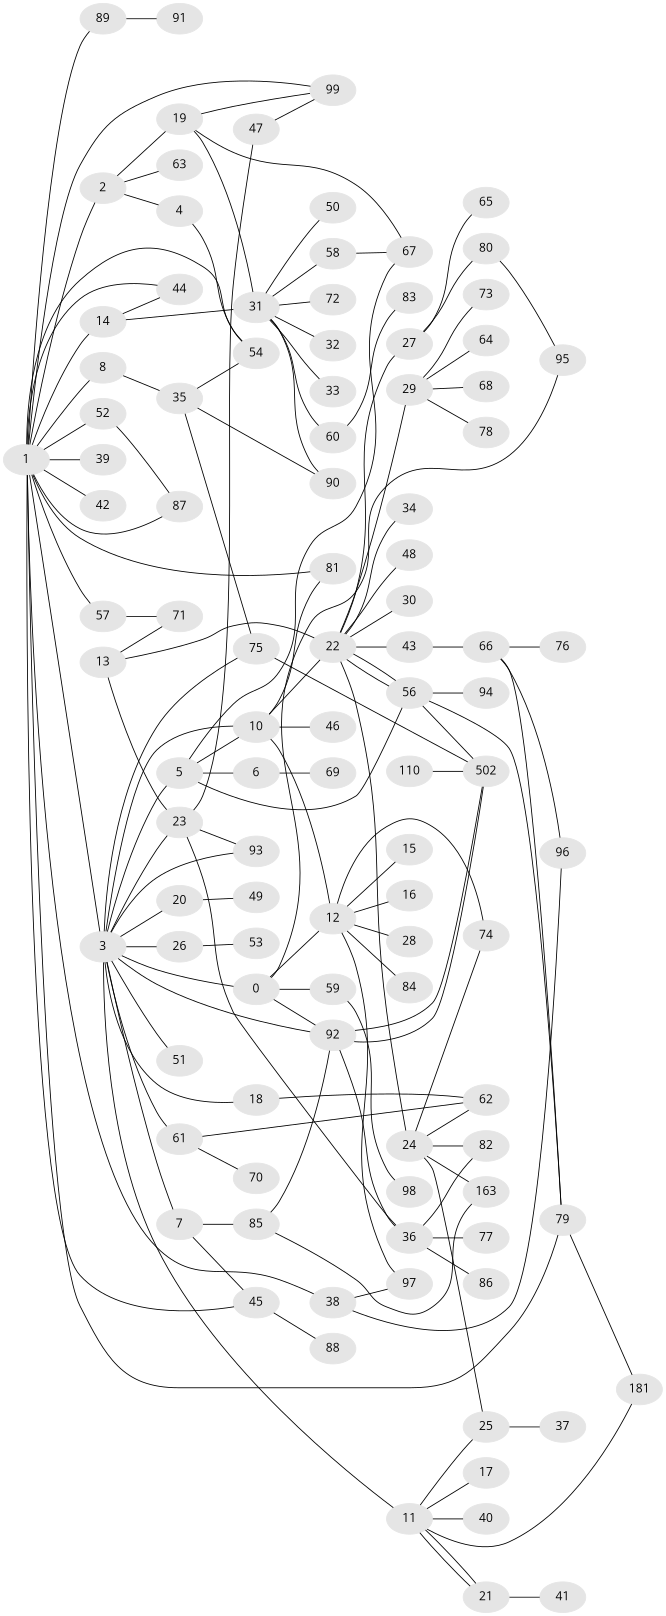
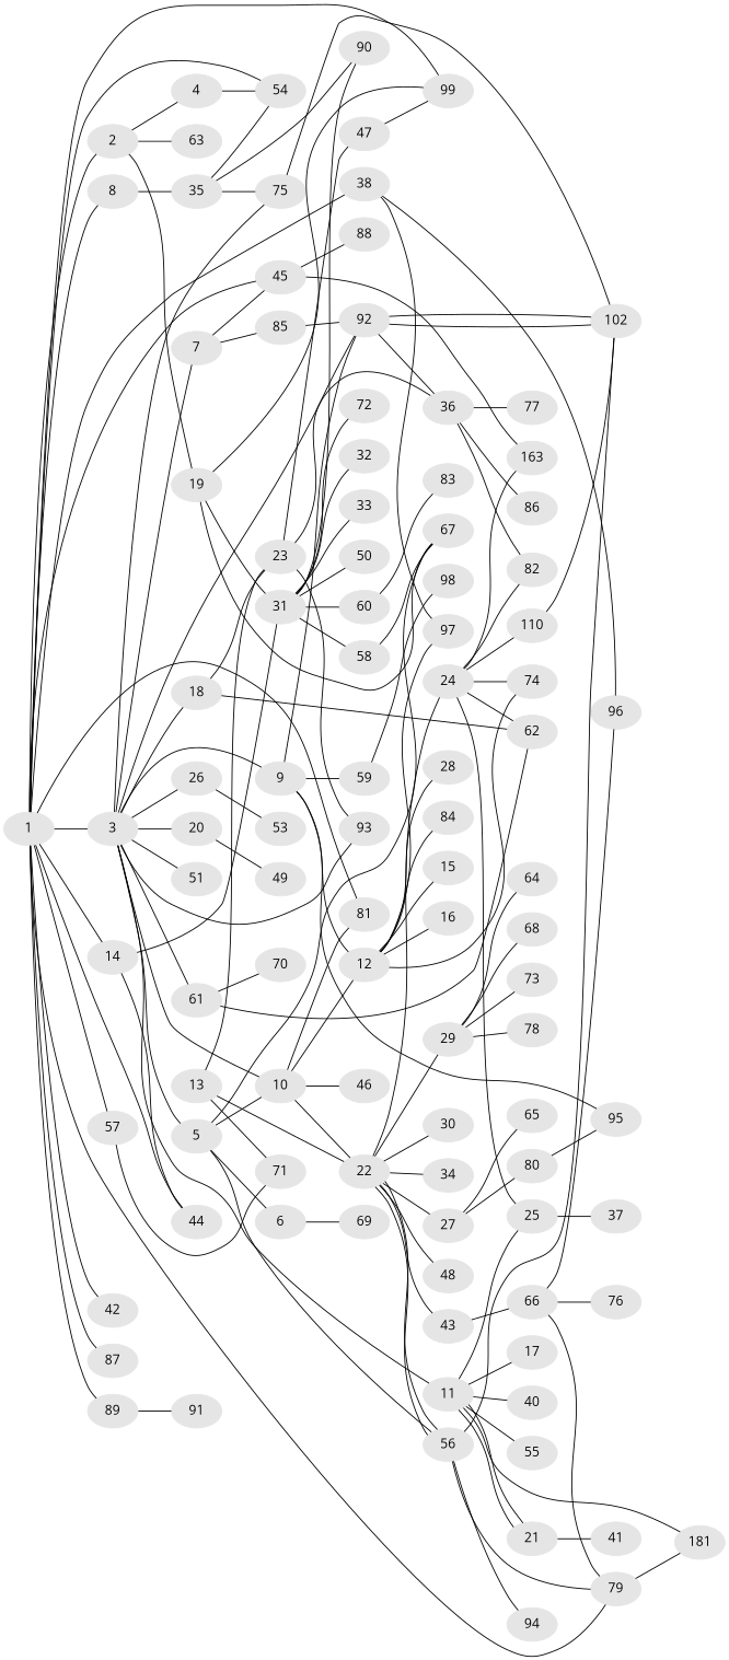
  graph {
    fontname="Open Sans"
    rankdir=LR
    node [color=gray90 fontname="Open Sans" style=filled]
    edge [fontname="Open Sans"]
    1
    2
    3
    8
    14
    38
-   39
    42
    44
    45
-   52
    54
    57
    79
    81
    87
    89
    99
    4
    19
    63
    5
    7
-   9 [label=0]
+   9
    10
    11
    18
    20
    26
    51
    61
    75
    92
    93
    35
    31
    97
    96
    n39 [label=163]
    88
    71
    n42 [label=181]
    91
    67
    6
    56
    85
    12
    59
    95
    22
    46
    17
    21
    25
    40
+   55
    23
    62
    49
    53
    70
-   102 [label=502]
+   102
    36
    13
    69
    94
    90
    15
    16
    28
    74
    84
    82
    77
    86
    98
    24
    27
    29
    30
    34
    43
    48
    41
    37
    47
    32
    33
    50
    58
    60
    72
    n94 [label=110]
    65
    80
    64
    68
    73
    78
    66
    83
    76
    1 -- 2
    1 -- 3
    1 -- 8
    1 -- 14
    1 -- 38
-   1 -- 39
    1 -- 42
    1 -- 44
    1 -- 45
-   1 -- 52
    1 -- 54
    1 -- 57
    1 -- 79
    1 -- 81
    1 -- 87
    1 -- 89
    1 -- 99
    2 -- 4
    2 -- 19
    2 -- 63
    3 -- 5
    3 -- 7
    3 -- 9
    3 -- 10
    3 -- 11
    3 -- 18
    3 -- 20
    3 -- 26
    3 -- 51
    3 -- 61
    3 -- 75
    3 -- 92
    3 -- 93
    8 -- 35
    14 -- 44
    14 -- 31
    38 -- 97
    38 -- 96
-   85 -- n39
+   45 -- n39
    45 -- 88
-   52 -- 87
    57 -- 71
    79 -- n42
    89 -- 91
    4 -- 54
    19 -- 99
    19 -- 31
    19 -- 67
    5 -- 10
    5 -- 67
    5 -- 6
    5 -- 56
    7 -- 45
    7 -- 85
    9 -- 92
    9 -- 12
    9 -- 59
    9 -- 95
    10 -- 81
    10 -- 12
    10 -- 22
    10 -- 46
    11 -- n42
    11 -- 17
    11 -- 21
    11 -- 21
    11 -- 25
    11 -- 40
-   3 -- 23
+   11 -- 55
+   18 -- 23
    18 -- 62
    20 -- 49
    26 -- 53
    61 -- 62
    61 -- 70
    75 -- 102
    92 -- 102
    92 -- 102
    92 -- 36
    35 -- 54
    35 -- 75
    35 -- 90
    31 -- 90
    31 -- 32
    31 -- 33
    31 -- 50
    31 -- 58
    31 -- 60
    31 -- 72
    6 -- 69
    56 -- 79
    56 -- 102
    56 -- 94
    85 -- 92
    12 -- 97
    12 -- 15
    12 -- 16
    12 -- 28
    12 -- 74
    12 -- 84
    59 -- 98
    22 -- 56
    22 -- 56
    22 -- 24
    22 -- 27
    22 -- 29
    22 -- 30
    22 -- 34
    22 -- 43
    22 -- 48
    21 -- 41
    25 -- 37
    23 -- 93
    23 -- 36
    23 -- 47
    36 -- 82
    36 -- 77
    36 -- 86
    13 -- 71
    13 -- 22
    13 -- 23
    24 -- n39
    24 -- 25
    24 -- 62
    24 -- 74
    24 -- 82
+   24 -- n94
    27 -- 65
    27 -- 80
    29 -- 64
    29 -- 68
    29 -- 73
    29 -- 78
    43 -- 66
    47 -- 99
    58 -- 67
    60 -- 83
    n94 -- 102
    80 -- 95
    66 -- 79
    66 -- 96
    66 -- 76
  }
